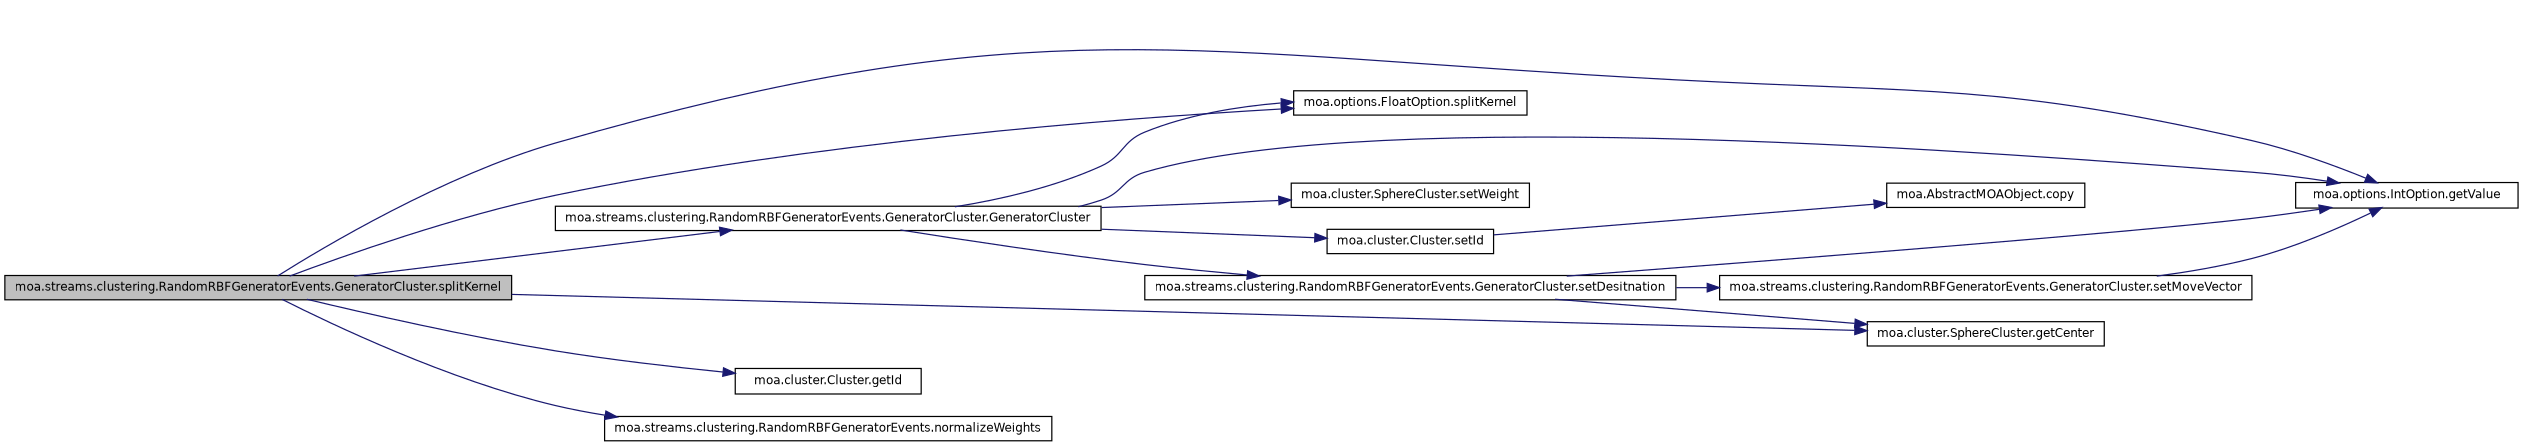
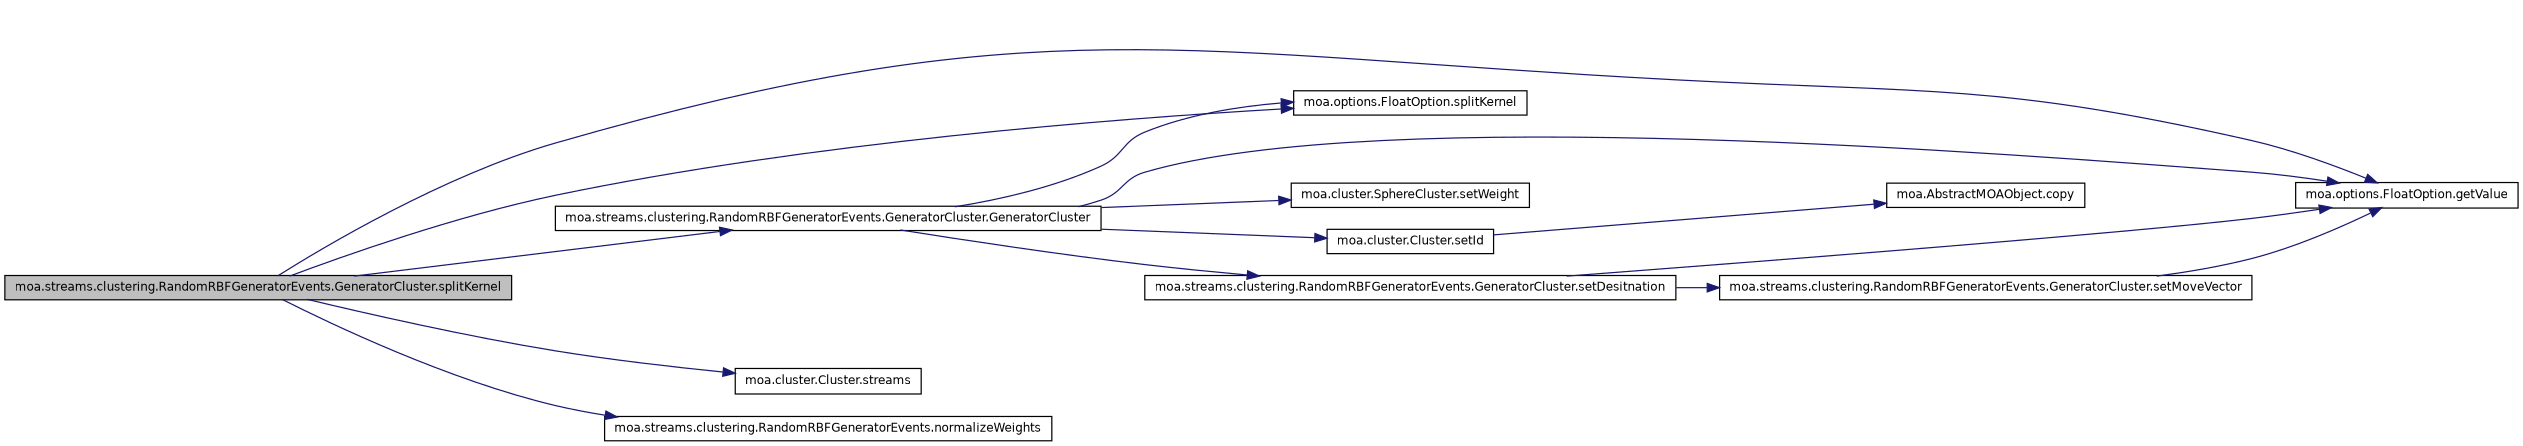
  digraph {
    rankdir=LR
    node [color=black fillcolor=white fontname=Helvetica fontsize=10 shape=record style=filled]
    edge [color=midnightblue fontname=Helvetica fontsize=10 labelfontname=Helvetica labelfontsize=10 style=solid]
    n1 [fillcolor=grey75 fontcolor=black height=0.2 label="moa.streams.clustering.RandomRBFGeneratorEvents.GeneratorCluster.splitKernel" width=0.4]
    n2 [height=0.2 label="moa.streams.clustering.RandomRBFGeneratorEvents.GeneratorCluster.GeneratorCluster" width=0.4]
    n3 [height=0.2 label="moa.options.FloatOption.splitKernel" width=0.4]
-   n4 [height=0.2 label="moa.options.IntOption.getValue" width=0.4]
-   n5 [height=0.2 label="moa.cluster.SphereCluster.getCenter" width=0.4]
-   n6 [height=0.2 label="moa.cluster.Cluster.getId" width=0.4]
+   n4 [height=0.2 label="moa.options.FloatOption.getValue" width=0.4]
+   n6 [height=0.2 label="moa.cluster.Cluster.streams" width=0.4]
    n7 [height=0.2 label="moa.streams.clustering.RandomRBFGeneratorEvents.normalizeWeights" width=0.4]
    n8 [height=0.2 label="moa.streams.clustering.RandomRBFGeneratorEvents.GeneratorCluster.setDesitnation" width=0.4]
    n9 [height=0.2 label="moa.cluster.Cluster.setId" width=0.4]
    n10 [height=0.2 label="moa.cluster.SphereCluster.setWeight" width=0.4]
    n11 [height=0.2 label="moa.streams.clustering.RandomRBFGeneratorEvents.GeneratorCluster.setMoveVector" width=0.4]
    n12 [height=0.2 label="moa.AbstractMOAObject.copy" width=0.4]
    n1 -> n2
    n1 -> n3
    n1 -> n4
-   n1 -> n5
    n1 -> n6
    n1 -> n7
    n2 -> n3
    n2 -> n4
    n2 -> n8
    n2 -> n9
    n2 -> n10
    n8 -> n4
-   n8 -> n5
    n8 -> n11
    n9 -> n12
    n11 -> n4
  }
